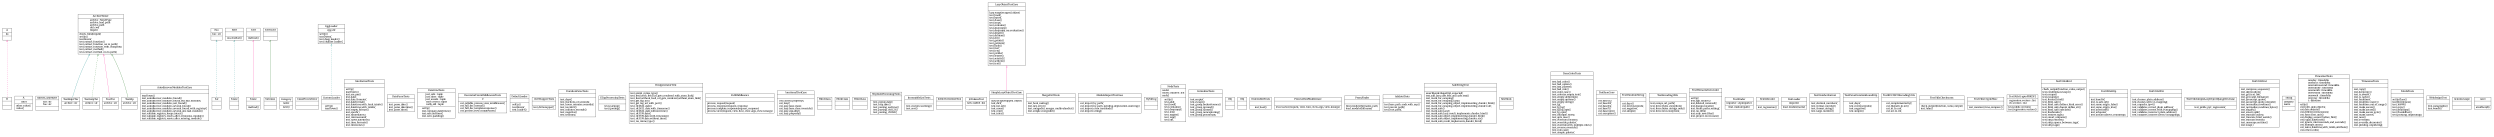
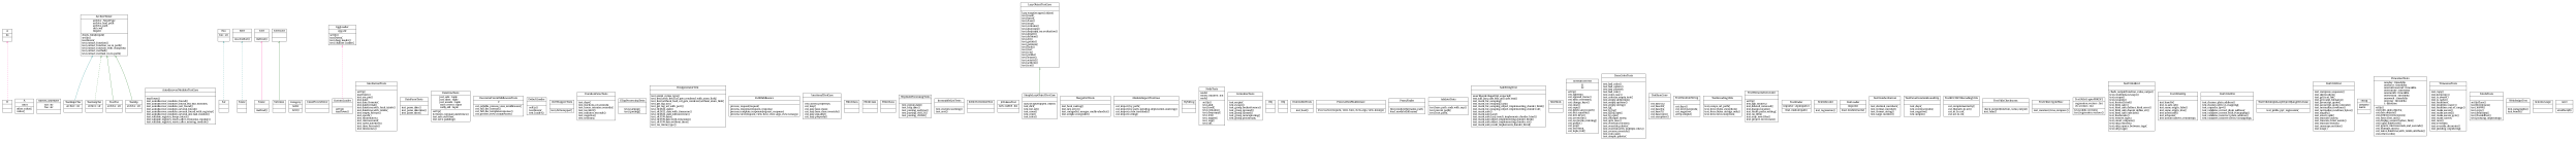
  digraph {
    fontname=Merriweather
    rankdir=BT
    node [color=black fontcolor=black fontname=Merriweather shape=record style=solid]
    edge [arrowhead=empty arrowtail=none color=deeppink fontname=Merriweather style=solid]
    n1 [label=<{A|do<br ALIGN="LEFT"/>|}>]
    n2 [label=<{A|other<br ALIGN="LEFT"/>|other_value()<br ALIGN="LEFT"/>value()<br ALIGN="LEFT"/>}>]
    n3 [label=<{AdHocLazyObject|bar : str<br ALIGN="LEFT"/>foo : str<br ALIGN="LEFT"/>|}>]
    n4 [label=<{ArchiveTester|archive : NoneType<br ALIGN="LEFT"/>archive_lead_path<br ALIGN="LEFT"/>archive_path<br ALIGN="LEFT"/>old_cwd<br ALIGN="LEFT"/>tmpdir<br ALIGN="LEFT"/>|check_files(tmpdir)<br ALIGN="LEFT"/>setUp()<br ALIGN="LEFT"/>tearDown()<br ALIGN="LEFT"/>test_extract_function()<br ALIGN="LEFT"/>test_extract_function_no_to_path()<br ALIGN="LEFT"/>test_extract_function_with_leadpath()<br ALIGN="LEFT"/>test_extract_method()<br ALIGN="LEFT"/>test_extract_method_no_to_path()<br ALIGN="LEFT"/>}>]
    n5 [label=<{AutodiscoverModulesTestCase|<br ALIGN="LEFT"/>|tearDown()<br ALIGN="LEFT"/>test_autodiscover_modules_found()<br ALIGN="LEFT"/>test_autodiscover_modules_found_but_bad_module()<br ALIGN="LEFT"/>test_autodiscover_modules_not_found()<br ALIGN="LEFT"/>test_autodiscover_modules_several_found()<br ALIGN="LEFT"/>test_autodiscover_modules_several_found_with_registry()<br ALIGN="LEFT"/>test_autodiscover_modules_several_one_bad_module()<br ALIGN="LEFT"/>test_validate_registry_keeps_intact()<br ALIGN="LEFT"/>test_validate_registry_resets_after_erroneous_module()<br ALIGN="LEFT"/>test_validate_registry_resets_after_missing_module()<br ALIGN="LEFT"/>}>]
    n6 [label=<{B|<br ALIGN="LEFT"/>|}>]
    n7 [label=<{Bar|<br ALIGN="LEFT"/>|}>]
    n8 [label=<{Foo|foo : str<br ALIGN="LEFT"/>|}>]
    n9 [label=<{Base|<br ALIGN="LEFT"/>|<I>base_method</I>()<br ALIGN="LEFT"/>}>]
    n10 [label=<{Base|<br ALIGN="LEFT"/>|method()<br ALIGN="LEFT"/>}>]
    n11 [label=<{BaseClass|<br ALIGN="LEFT"/>|}>]
    n12 [label=<{Category|name<br ALIGN="LEFT"/>|next()<br ALIGN="LEFT"/>}>]
    n13 [label=<{ClassProcessView|<br ALIGN="LEFT"/>|}>]
    n14 [label=<{CustomLoader|<br ALIGN="LEFT"/>|setUp()<br ALIGN="LEFT"/>tearDown()<br ALIGN="LEFT"/>}>]
    n15 [label=<{EggLoader|egg_dir<br ALIGN="LEFT"/>|setUp()<br ALIGN="LEFT"/>tearDown()<br ALIGN="LEFT"/>test_deep_loader()<br ALIGN="LEFT"/>test_shallow_loader()<br ALIGN="LEFT"/>}>]
    n16 [label=<{DateFormatTests|<br ALIGN="LEFT"/>|setUp()<br ALIGN="LEFT"/>tearDown()<br ALIGN="LEFT"/>test_am_pm()<br ALIGN="LEFT"/>test_date()<br ALIGN="LEFT"/>test_date_formats()<br ALIGN="LEFT"/>test_dateformat()<br ALIGN="LEFT"/>test_datetime_with_local_tzinfo()<br ALIGN="LEFT"/>test_datetime_with_tzinfo()<br ALIGN="LEFT"/>test_empty_format()<br ALIGN="LEFT"/>test_epoch()<br ALIGN="LEFT"/>test_futuredates()<br ALIGN="LEFT"/>test_microsecond()<br ALIGN="LEFT"/>test_naive_datetime()<br ALIGN="LEFT"/>test_time_formats()<br ALIGN="LEFT"/>test_timezones()<br ALIGN="LEFT"/>}>]
    n17 [label=<{DateParseTests|<br ALIGN="LEFT"/>|test_parse_date()<br ALIGN="LEFT"/>test_parse_datetime()<br ALIGN="LEFT"/>test_parse_time()<br ALIGN="LEFT"/>}>]
-   n18 [label=<{DatetimeTests|just_safe : tuple<br ALIGN="LEFT"/>just_time : tuple<br ALIGN="LEFT"/>just_unsafe : tuple<br ALIGN="LEFT"/>more_recent : tuple<br ALIGN="LEFT"/>really_old : tuple<br ALIGN="LEFT"/>|setUp()<br ALIGN="LEFT"/>test_compare_datetimes()<br ALIGN="LEFT"/>test_safe_strftime()<br ALIGN="LEFT"/>test_zero_padding()<br ALIGN="LEFT"/>}>]
+   n18 [label=<{DatetimeTests|just_safe : tuple<br ALIGN="LEFT"/>just_time : tuple<br ALIGN="LEFT"/>just_unsafe : tuple<br ALIGN="LEFT"/>more_recent : tuple<br ALIGN="LEFT"/>really_old : tuple<br ALIGN="LEFT"/>|setUp()<br ALIGN="LEFT"/>between_compare_datetimes()<br ALIGN="LEFT"/>test_safe_strftime()<br ALIGN="LEFT"/>test_zero_padding()<br ALIGN="LEFT"/>}>]
    n19 [label=<{DecoratorFromMiddlewareTests|rf<br ALIGN="LEFT"/>|test_callable_process_view_middleware()<br ALIGN="LEFT"/>test_full_dec_normal()<br ALIGN="LEFT"/>test_full_dec_templateresponse()<br ALIGN="LEFT"/>test_process_view_middleware()<br ALIGN="LEFT"/>}>]
    n20 [label=<{DefaultLoader|<br ALIGN="LEFT"/>|setUp()<br ALIGN="LEFT"/>tearDown()<br ALIGN="LEFT"/>test_loader()<br ALIGN="LEFT"/>}>]
    n21 [label=<{DictWrapperTests|<br ALIGN="LEFT"/>|test_dictwrapper()<br ALIGN="LEFT"/>}>]
    n22 [label=<{DurationParseTests|<br ALIGN="LEFT"/>|test_days()<br ALIGN="LEFT"/>test_fractions_of_seconds()<br ALIGN="LEFT"/>test_hours_minutes_seconds()<br ALIGN="LEFT"/>test_iso_8601()<br ALIGN="LEFT"/>test_minutes_seconds()<br ALIGN="LEFT"/>test_negative()<br ALIGN="LEFT"/>test_seconds()<br ALIGN="LEFT"/>}>]
    n23 [label=<{ETagProcessingTests|<br ALIGN="LEFT"/>|test_parsing()<br ALIGN="LEFT"/>test_quoting()<br ALIGN="LEFT"/>}>]
    n24 [label=<{FeedgeneratorTest|<br ALIGN="LEFT"/>|test_atom1_mime_type()<br ALIGN="LEFT"/>test_feed_with_feed_url_gets_rendered_with_atom_link()<br ALIGN="LEFT"/>test_feed_without_feed_url_gets_rendered_without_atom_link()<br ALIGN="LEFT"/>test_get_tag_uri()<br ALIGN="LEFT"/>test_get_tag_uri_with_port()<br ALIGN="LEFT"/>test_rfc2822_date()<br ALIGN="LEFT"/>test_rfc2822_date_with_timezone()<br ALIGN="LEFT"/>test_rfc2822_date_without_time()<br ALIGN="LEFT"/>test_rfc3339_date()<br ALIGN="LEFT"/>test_rfc3339_date_with_timezone()<br ALIGN="LEFT"/>test_rfc3339_date_without_time()<br ALIGN="LEFT"/>test_rss_mime_type()<br ALIGN="LEFT"/>}>]
    n25 [label=<{FullMiddleware|<br ALIGN="LEFT"/>|process_request(request)<br ALIGN="LEFT"/>process_response(request, response)<br ALIGN="LEFT"/>process_template_response(request, response)<br ALIGN="LEFT"/>process_view(request, view_func, view_args, view_kwargs)<br ALIGN="LEFT"/>}>]
    n26 [label=<{FunctionalTestCase|<br ALIGN="LEFT"/>|test_cached_property()<br ALIGN="LEFT"/>test_lazy()<br ALIGN="LEFT"/>test_lazy_base_class()<br ALIGN="LEFT"/>test_lazy_base_class_override()<br ALIGN="LEFT"/>test_lazy_equality()<br ALIGN="LEFT"/>test_lazy_property()<br ALIGN="LEFT"/>}>]
    n27 [label=<{HtmlClass|<br ALIGN="LEFT"/>|}>]
    n28 [label=<{HtmlClass|<br ALIGN="LEFT"/>|}>]
    n29 [label=<{HtmlClass|<br ALIGN="LEFT"/>|}>]
    n30 [label=<{HttpDateProcessingTests|<br ALIGN="LEFT"/>|test_cookie_date()<br ALIGN="LEFT"/>test_http_date()<br ALIGN="LEFT"/>test_parsing_asctime()<br ALIGN="LEFT"/>test_parsing_rfc1123()<br ALIGN="LEFT"/>test_parsing_rfc850()<br ALIGN="LEFT"/>}>]
    n31 [label=<{ImmutableListTests|<br ALIGN="LEFT"/>|test_custom_warning()<br ALIGN="LEFT"/>test_sort()<br ALIGN="LEFT"/>}>]
    n32 [label=<{JsToCForGettextTest|<br ALIGN="LEFT"/>|}>]
    n33 [label=<{JsTokensTest|LEX_CASES : list<br ALIGN="LEFT"/>|}>]
    n34 [label=<{Klazz|<br ALIGN="LEFT"/>|}>]
    n35 [label=<{Klazz|<br ALIGN="LEFT"/>|method()<br ALIGN="LEFT"/>}>]
    n36 [label=<{LazyObjectTestCase|<br ALIGN="LEFT"/>|lazy_wrap(wrapped_object)<br ALIGN="LEFT"/>test_bool()<br ALIGN="LEFT"/>test_bytes()<br ALIGN="LEFT"/>test_class()<br ALIGN="LEFT"/>test_cmp()<br ALIGN="LEFT"/>test_contains()<br ALIGN="LEFT"/>test_deepcopy()<br ALIGN="LEFT"/>test_deepcopy_no_evaluation()<br ALIGN="LEFT"/>test_delattr()<br ALIGN="LEFT"/>test_delitem()<br ALIGN="LEFT"/>test_dir()<br ALIGN="LEFT"/>test_getattr()<br ALIGN="LEFT"/>test_getitem()<br ALIGN="LEFT"/>test_hash()<br ALIGN="LEFT"/>test_iter()<br ALIGN="LEFT"/>test_len()<br ALIGN="LEFT"/>test_pickle()<br ALIGN="LEFT"/>test_setattr()<br ALIGN="LEFT"/>test_setattr2()<br ALIGN="LEFT"/>test_setitem()<br ALIGN="LEFT"/>test_text()<br ALIGN="LEFT"/>}>]
    n37 [label=<{MergeDictTests|<br ALIGN="LEFT"/>|test_bool_casting()<br ALIGN="LEFT"/>test_key_error()<br ALIGN="LEFT"/>test_mergedict_merges_multivaluedict()<br ALIGN="LEFT"/>test_simple_mergedict()<br ALIGN="LEFT"/>}>]
    n38 [label=<{ModuleImportTestCase|<br ALIGN="LEFT"/>|test_import_by_path()<br ALIGN="LEFT"/>test_import_by_path_pending_deprecation_warning()<br ALIGN="LEFT"/>test_import_error_traceback()<br ALIGN="LEFT"/>test_import_string()<br ALIGN="LEFT"/>}>]
    n39 [label=<{MyString|<br ALIGN="LEFT"/>|}>]
    n40 [label=<{NodeTests|node1<br ALIGN="LEFT"/>node1_children : list<br ALIGN="LEFT"/>node2<br ALIGN="LEFT"/>|setUp()<br ALIGN="LEFT"/>test_add()<br ALIGN="LEFT"/>test_bool()<br ALIGN="LEFT"/>test_contains()<br ALIGN="LEFT"/>test_deepcopy()<br ALIGN="LEFT"/>test_len()<br ALIGN="LEFT"/>test_negate()<br ALIGN="LEFT"/>test_repr()<br ALIGN="LEFT"/>test_str()<br ALIGN="LEFT"/>}>]
    n41 [label=<{NormalizeTests|<br ALIGN="LEFT"/>|test_empty()<br ALIGN="LEFT"/>test_escape()<br ALIGN="LEFT"/>test_group_backreference()<br ALIGN="LEFT"/>test_group_ignored()<br ALIGN="LEFT"/>test_group_named()<br ALIGN="LEFT"/>test_group_noncapturing()<br ALIGN="LEFT"/>test_group_positional()<br ALIGN="LEFT"/>}>]
    n42 [label=<{Obj|<br ALIGN="LEFT"/>|}>]
    n43 [label=<{Obj|<br ALIGN="LEFT"/>|}>]
    n44 [label=<{OrderedSetTests|<br ALIGN="LEFT"/>|test_bool()<br ALIGN="LEFT"/>}>]
    n45 [label=<{ProcessViewMiddleware|<br ALIGN="LEFT"/>|<I>process_view</I>(request, view_func, view_args, view_kwargs)<br ALIGN="LEFT"/>}>]
    n46 [label=<{ProxyFinder|<br ALIGN="LEFT"/>|find_module(fullname, path)<br ALIGN="LEFT"/>load_module(fullname)<br ALIGN="LEFT"/>}>]
    n47 [label=<{SafeJoinTests|<br ALIGN="LEFT"/>|test_base_path_ends_with_sep()<br ALIGN="LEFT"/>test_parent_path()<br ALIGN="LEFT"/>test_root_path()<br ALIGN="LEFT"/>}>]
    n48 [label=<{SafeStringTest|<br ALIGN="LEFT"/>|assertRenderEqual(tpl, expected)<br ALIGN="LEFT"/>test_add_lazy_safe_text_and_safe_text()<br ALIGN="LEFT"/>test_mark_for_escaping()<br ALIGN="LEFT"/>test_mark_for_escaping_lazy()<br ALIGN="LEFT"/>test_mark_for_escaping_object_implementing_dunder_html()<br ALIGN="LEFT"/>test_mark_for_escaping_object_implementing_dunder_str()<br ALIGN="LEFT"/>test_mark_safe()<br ALIGN="LEFT"/>test_mark_safe_lazy()<br ALIGN="LEFT"/>test_mark_safe_lazy_result_implements_dunder_html()<br ALIGN="LEFT"/>test_mark_safe_object_implementing_dunder_html()<br ALIGN="LEFT"/>test_mark_safe_object_implementing_dunder_str()<br ALIGN="LEFT"/>test_mark_safe_result_implements_dunder_html()<br ALIGN="LEFT"/>}>]
    n49 [label=<{SimpleLazyObjectTestCase|<br ALIGN="LEFT"/>|lazy_wrap(wrapped_object)<br ALIGN="LEFT"/>test_dict()<br ALIGN="LEFT"/>test_list_set()<br ALIGN="LEFT"/>test_none()<br ALIGN="LEFT"/>test_repr()<br ALIGN="LEFT"/>test_trace()<br ALIGN="LEFT"/>}>]
    n50 [label=<{SiteMock|<br ALIGN="LEFT"/>|}>]
+   n51 [label=<{SortedDictTests|d1<br ALIGN="LEFT"/>d2<br ALIGN="LEFT"/>|setUp()<br ALIGN="LEFT"/>test_append()<br ALIGN="LEFT"/>test_append_items()<br ALIGN="LEFT"/>test_basic_methods()<br ALIGN="LEFT"/>test_change_keys()<br ALIGN="LEFT"/>test_clear()<br ALIGN="LEFT"/>test_copy()<br ALIGN="LEFT"/>test_delete_and_insert()<br ALIGN="LEFT"/>test_dict_equality()<br ALIGN="LEFT"/>test_init_keys()<br ALIGN="LEFT"/>test_overwrite()<br ALIGN="LEFT"/>test_overwrite_ordering()<br ALIGN="LEFT"/>test_pickle()<br ALIGN="LEFT"/>test_pop()<br ALIGN="LEFT"/>test_reversed()<br ALIGN="LEFT"/>test_tuple_init()<br ALIGN="LEFT"/>}>]
    n52 [label=<{Subclass|<br ALIGN="LEFT"/>|}>]
    n53 [label=<{TermColorTests|<br ALIGN="LEFT"/>|test_bad_color()<br ALIGN="LEFT"/>test_bad_option()<br ALIGN="LEFT"/>test_bad_palette()<br ALIGN="LEFT"/>test_bad_role()<br ALIGN="LEFT"/>test_color_case()<br ALIGN="LEFT"/>test_colorize_empty_text()<br ALIGN="LEFT"/>test_empty_definition()<br ALIGN="LEFT"/>test_empty_options()<br ALIGN="LEFT"/>test_empty_string()<br ALIGN="LEFT"/>test_fg()<br ALIGN="LEFT"/>test_fg_bg()<br ALIGN="LEFT"/>test_fg_bg_opts()<br ALIGN="LEFT"/>test_fg_opts()<br ALIGN="LEFT"/>test_multiple_roles()<br ALIGN="LEFT"/>test_opts_case()<br ALIGN="LEFT"/>test_override_nocolor()<br ALIGN="LEFT"/>test_override_palette()<br ALIGN="LEFT"/>test_override_with_multiple_roles()<br ALIGN="LEFT"/>test_reverse_override()<br ALIGN="LEFT"/>test_role_case()<br ALIGN="LEFT"/>test_simple_palette()<br ALIGN="LEFT"/>}>]
    n54 [label=<{TestBaseConv|<br ALIGN="LEFT"/>|test_base11()<br ALIGN="LEFT"/>test_base20()<br ALIGN="LEFT"/>test_base64()<br ALIGN="LEFT"/>test_base7()<br ALIGN="LEFT"/>test_baseconv()<br ALIGN="LEFT"/>test_exception()<br ALIGN="LEFT"/>}>]
    n55 [label=<{TestBzip2Tar|archive : str<br ALIGN="LEFT"/>|}>]
-   n56 [label=<{TestDurationString|<br ALIGN="LEFT"/>|test_days()<br ALIGN="LEFT"/>test_microseconds()<br ALIGN="LEFT"/>test_negative()<br ALIGN="LEFT"/>test_simple()<br ALIGN="LEFT"/>}>]
+   n56 [label=<{TestDurationString|<br ALIGN="LEFT"/>|test_days()<br ALIGN="LEFT"/>test_microseconds()<br ALIGN="LEFT"/>test_negative()<br ALIGN="LEFT"/>setUp_simple()<br ALIGN="LEFT"/>}>]
    n57 [label=<{TestEncodingUtils|<br ALIGN="LEFT"/>|test_escape_uri_path()<br ALIGN="LEFT"/>test_force_bytes_exception()<br ALIGN="LEFT"/>test_force_bytes_strings_only()<br ALIGN="LEFT"/>test_force_text_exception()<br ALIGN="LEFT"/>}>]
    n58 [label=<{TestFilenameGenerator|<br ALIGN="LEFT"/>|setUp()<br ALIGN="LEFT"/>test_app_locales()<br ALIGN="LEFT"/>test_deleted_removed()<br ALIGN="LEFT"/>test_django_locales()<br ALIGN="LEFT"/>test_locale_paths_setting()<br ALIGN="LEFT"/>test_no_i18n()<br ALIGN="LEFT"/>test_only_new_files()<br ALIGN="LEFT"/>test_project_root_locale()<br ALIGN="LEFT"/>}>]
    n59 [label=<{TestFinder|importer : zipimporter<br ALIGN="LEFT"/>|find_module(path)<br ALIGN="LEFT"/>}>]
    n60 [label=<{TestGzipTar|archive : str<br ALIGN="LEFT"/>|}>]
    n61 [label=<{TestIsIterator|<br ALIGN="LEFT"/>|test_regression()<br ALIGN="LEFT"/>}>]
    n62 [label=<{TestLoader|importer<br ALIGN="LEFT"/>|load_module(name)<br ALIGN="LEFT"/>}>]
    n63 [label=<{TestNumberFormat|<br ALIGN="LEFT"/>|test_decimal_numbers()<br ALIGN="LEFT"/>test_format_number()<br ALIGN="LEFT"/>test_format_string()<br ALIGN="LEFT"/>test_large_number()<br ALIGN="LEFT"/>}>]
    n64 [label=<{TestParseDurationRoundtrip|<br ALIGN="LEFT"/>|test_days()<br ALIGN="LEFT"/>test_microseconds()<br ALIGN="LEFT"/>test_negative()<br ALIGN="LEFT"/>test_simple()<br ALIGN="LEFT"/>}>]
    n65 [label=<{TestRFC3987IEncodingUtils|<br ALIGN="LEFT"/>|test_complementarity()<br ALIGN="LEFT"/>test_filepath_to_uri()<br ALIGN="LEFT"/>test_iri_to_uri()<br ALIGN="LEFT"/>test_uri_to_iri()<br ALIGN="LEFT"/>}>]
    n66 [label=<{TestTar|archive : str<br ALIGN="LEFT"/>|}>]
    n67 [label=<{TestUtilsChecksums|<br ALIGN="LEFT"/>|check_output(function, value, output)<br ALIGN="LEFT"/>test_luhn()<br ALIGN="LEFT"/>}>]
    n68 [label=<{TestUtilsCryptoMisc|<br ALIGN="LEFT"/>|test_constant_time_compare()<br ALIGN="LEFT"/>}>]
    n69 [label=<{TestUtilsCryptoPBKDF2|regression_vectors : list<br ALIGN="LEFT"/>rfc_vectors : list<br ALIGN="LEFT"/>|test_public_vectors()<br ALIGN="LEFT"/>test_regression_vectors()<br ALIGN="LEFT"/>}>]
    n70 [label=<{TestUtilsHtml|<br ALIGN="LEFT"/>|check_output(function, value, output)<br ALIGN="LEFT"/>test_conditional_escape()<br ALIGN="LEFT"/>test_escape()<br ALIGN="LEFT"/>test_escapejs()<br ALIGN="LEFT"/>test_format_html()<br ALIGN="LEFT"/>test_html_safe()<br ALIGN="LEFT"/>test_html_safe_defines_html_error()<br ALIGN="LEFT"/>test_html_safe_doesnt_define_str()<br ALIGN="LEFT"/>test_html_safe_subclass()<br ALIGN="LEFT"/>test_linebreaks()<br ALIGN="LEFT"/>test_remove_tags()<br ALIGN="LEFT"/>test_smart_urlquote()<br ALIGN="LEFT"/>test_strip_entities()<br ALIGN="LEFT"/>test_strip_spaces_between_tags()<br ALIGN="LEFT"/>test_strip_tags()<br ALIGN="LEFT"/>}>]
    n71 [label=<{TestUtilsHttp|<br ALIGN="LEFT"/>|test_base36()<br ALIGN="LEFT"/>test_is_safe_url()<br ALIGN="LEFT"/>test_same_origin_false()<br ALIGN="LEFT"/>test_same_origin_true()<br ALIGN="LEFT"/>test_urlencode()<br ALIGN="LEFT"/>test_urlquote()<br ALIGN="LEFT"/>test_urlsafe_base64_roundtrip()<br ALIGN="LEFT"/>}>]
    n72 [label=<{TestUtilsIPv6|<br ALIGN="LEFT"/>|test_cleanes_plain_address()<br ALIGN="LEFT"/>test_cleanes_with_v4_mapping()<br ALIGN="LEFT"/>test_unpacks_ipv4()<br ALIGN="LEFT"/>test_validates_correct_plain_address()<br ALIGN="LEFT"/>test_validates_correct_with_v4mapping()<br ALIGN="LEFT"/>test_validates_incorrect_plain_address()<br ALIGN="LEFT"/>test_validates_incorrect_with_v4mapping()<br ALIGN="LEFT"/>}>]
    n73 [label=<{TestUtilsSimpleLazyObjectDjangoTestCase|<br ALIGN="LEFT"/>|test_pickle_py2_regression()<br ALIGN="LEFT"/>}>]
    n74 [label=<{TestUtilsText|<br ALIGN="LEFT"/>|test_compress_sequence()<br ALIGN="LEFT"/>test_deprecation()<br ALIGN="LEFT"/>test_get_text_list()<br ALIGN="LEFT"/>test_get_valid_filename()<br ALIGN="LEFT"/>test_javascript_quote()<br ALIGN="LEFT"/>test_javascript_quote_unicode()<br ALIGN="LEFT"/>test_normalize_newlines()<br ALIGN="LEFT"/>test_normalize_newlines_bytes()<br ALIGN="LEFT"/>test_slugify()<br ALIGN="LEFT"/>test_smart_split()<br ALIGN="LEFT"/>test_truncate_chars()<br ALIGN="LEFT"/>test_truncate_html_words()<br ALIGN="LEFT"/>test_truncate_words()<br ALIGN="LEFT"/>test_unescape_entities()<br ALIGN="LEFT"/>test_wrap()<br ALIGN="LEFT"/>}>]
    n75 [label=<{TestZip|archive : str<br ALIGN="LEFT"/>|}>]
    n76 [label=<{Thing|category<br ALIGN="LEFT"/>name<br ALIGN="LEFT"/>|}>]
    n77 [label=<{TimesinceTests|oneday : timedelta<br ALIGN="LEFT"/>onehour : timedelta<br ALIGN="LEFT"/>onemicrosecond : timedelta<br ALIGN="LEFT"/>oneminute : timedelta<br ALIGN="LEFT"/>onemonth : timedelta<br ALIGN="LEFT"/>onesecond : timedelta<br ALIGN="LEFT"/>oneweek : timedelta<br ALIGN="LEFT"/>oneyear : timedelta<br ALIGN="LEFT"/>t : datetime<br ALIGN="LEFT"/>|setUp()<br ALIGN="LEFT"/>test_both_date_objects()<br ALIGN="LEFT"/>test_date_objects()<br ALIGN="LEFT"/>test_different_timezones()<br ALIGN="LEFT"/>test_force_first_unit()<br ALIGN="LEFT"/>test_display_second_before_first()<br ALIGN="LEFT"/>test_equal_datetimes()<br ALIGN="LEFT"/>test_ignore_microseconds_and_seconds()<br ALIGN="LEFT"/>test_multiple_units()<br ALIGN="LEFT"/>test_naive_datetime_with_tzinfo_attribute()<br ALIGN="LEFT"/>test_other_units()<br ALIGN="LEFT"/>}>]
    n78 [label=<{TimezoneTests|<br ALIGN="LEFT"/>|test_copy()<br ALIGN="LEFT"/>test_deepcopy()<br ALIGN="LEFT"/>test_is_aware()<br ALIGN="LEFT"/>test_is_naive()<br ALIGN="LEFT"/>test_localtime()<br ALIGN="LEFT"/>test_localtime_naive()<br ALIGN="LEFT"/>test_localtime_out_of_range()<br ALIGN="LEFT"/>test_make_aware()<br ALIGN="LEFT"/>test_make_aware2()<br ALIGN="LEFT"/>test_make_aware_pytz()<br ALIGN="LEFT"/>test_make_naive()<br ALIGN="LEFT"/>test_now()<br ALIGN="LEFT"/>test_override()<br ALIGN="LEFT"/>test_override_decorator()<br ALIGN="LEFT"/>test_pickling_unpickling()<br ALIGN="LEFT"/>}>]
    n79 [label=<{TzinfoTests|<br ALIGN="LEFT"/>|setUpClass()<br ALIGN="LEFT"/>tearDownClass()<br ALIGN="LEFT"/>test_16899()<br ALIGN="LEFT"/>test_copy()<br ALIGN="LEFT"/>test_deepcopy()<br ALIGN="LEFT"/>test_fixedoffset()<br ALIGN="LEFT"/>test_pickling_unpickling()<br ALIGN="LEFT"/>}>]
    n80 [label=<{WebdesignTest|<br ALIGN="LEFT"/>|test_paragraphs()<br ALIGN="LEFT"/>test_words()<br ALIGN="LEFT"/>}>]
    n81 [label=<{customescape|<br ALIGN="LEFT"/>|}>]
    n82 [label=<{naive|<br ALIGN="LEFT"/>|utcoffset(dt)<br ALIGN="LEFT"/>}>]
    n6 -> n1 [style=dashed]
    n7 -> n8 [color=teal style=dashed]
-   n14 -> n15 [color=teal style=dashed]
+   n14 -> n15 [style=dashed]
    n34 -> n9 [color=teal style=dashed]
    n35 -> n10
-   n49 -> n36
+   n49 -> n36 [color=darkgreen]
    n52 -> n11 [color=darkgreen]
    n55 -> n4 [color=teal]
    n60 -> n4 [color=darkgreen style=dashed]
-   n66 -> n4
+   n66 -> n4 [color=darkgreen]
    n75 -> n4 [color=darkgreen]
  }
